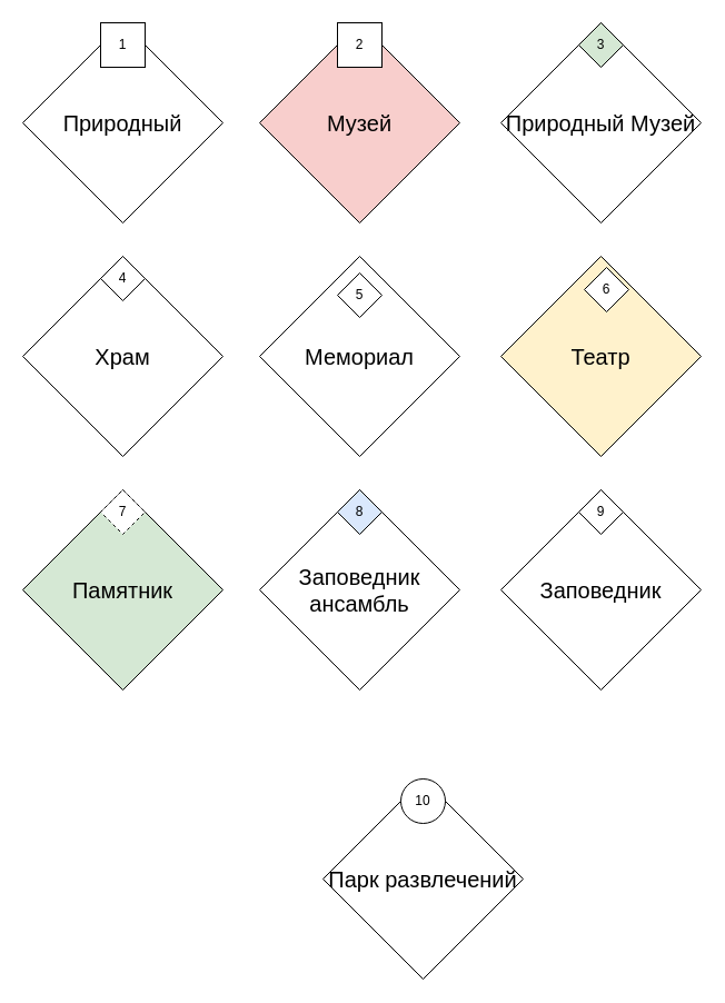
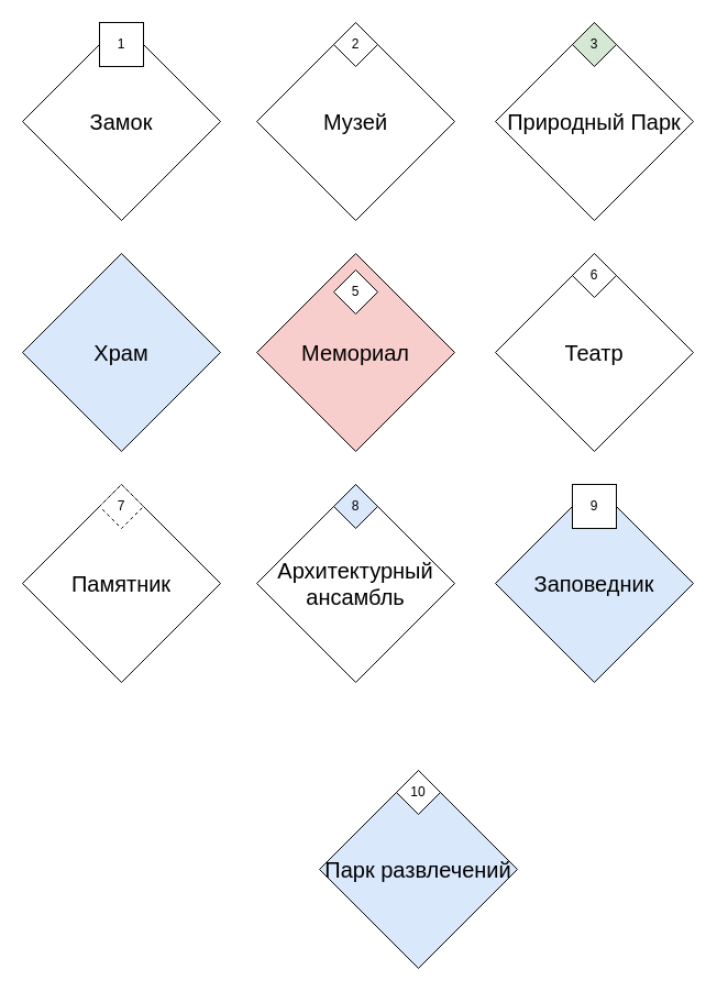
  <mxCell id="0" />
  <mxCell id="1" parent="0" />
  <mxCell id="2" value="" style="group" vertex="1" connectable="0" parent="1"><mxGeometry x="20" y="20" width="180" height="180" as="geometry" /></mxCell>
- <mxCell id="3" value="&lt;font style=&quot;font-size: 20px;&quot;&gt;Природный&lt;/font&gt;" style="rhombus;whiteSpace=wrap;html=1;" vertex="1" parent="2"><mxGeometry width="180" height="180" as="geometry" /></mxCell>
+ <mxCell id="3" value="&lt;font style=&quot;font-size: 20px;&quot;&gt;Замок&lt;/font&gt;" style="rhombus;whiteSpace=wrap;html=1;" vertex="1" parent="2"><mxGeometry width="180" height="180" as="geometry" /></mxCell>
  <mxCell id="4" value="1" style="whiteSpace=wrap;html=1;rounded=0;" vertex="1" parent="2"><mxGeometry x="70" width="40" height="40" as="geometry" /></mxCell>
  <mxCell id="5" value="" style="group" vertex="1" connectable="0" parent="1"><mxGeometry x="233" y="20" width="180" height="180" as="geometry" /></mxCell>
- <mxCell id="6" value="&lt;font style=&quot;font-size: 20px;&quot;&gt;Музей&lt;/font&gt;" style="rhombus;whiteSpace=wrap;html=1;fillColor=#f8cecc;" vertex="1" parent="5"><mxGeometry width="180" height="180" as="geometry" /></mxCell>
- <mxCell id="7" value="2" style="whiteSpace=wrap;html=1;rounded=0;" vertex="1" parent="5"><mxGeometry x="70" width="40" height="40" as="geometry" /></mxCell>
+ <mxCell id="6" value="&lt;font style=&quot;font-size: 20px;&quot;&gt;Музей&lt;/font&gt;" style="rhombus;whiteSpace=wrap;html=1;" vertex="1" parent="5"><mxGeometry width="180" height="180" as="geometry" /></mxCell>
+ <mxCell id="7" value="2" style="rhombus;whiteSpace=wrap;html=1;" vertex="1" parent="5"><mxGeometry x="70" width="40" height="40" as="geometry" /></mxCell>
  <mxCell id="8" value="" style="group" vertex="1" connectable="0" parent="1"><mxGeometry x="450" y="20" width="180" height="180" as="geometry" /></mxCell>
- <mxCell id="9" value="&lt;font style=&quot;font-size: 20px;&quot;&gt;Природный Музей&lt;/font&gt;" style="rhombus;whiteSpace=wrap;html=1;" vertex="1" parent="8"><mxGeometry width="180" height="180" as="geometry" /></mxCell>
+ <mxCell id="9" value="&lt;font style=&quot;font-size: 20px;&quot;&gt;Природный Парк&lt;/font&gt;" style="rhombus;whiteSpace=wrap;html=1;" vertex="1" parent="8"><mxGeometry width="180" height="180" as="geometry" /></mxCell>
  <mxCell id="10" value="3" style="rhombus;whiteSpace=wrap;html=1;fillColor=#d5e8d4;" vertex="1" parent="8"><mxGeometry x="70" width="40" height="40" as="geometry" /></mxCell>
  <mxCell id="11" value="" style="group" vertex="1" connectable="0" parent="1"><mxGeometry x="20" y="230" width="180" height="180" as="geometry" /></mxCell>
- <mxCell id="12" value="&lt;font style=&quot;font-size: 20px;&quot;&gt;Храм&lt;/font&gt;" style="rhombus;whiteSpace=wrap;html=1;" vertex="1" parent="11"><mxGeometry width="180" height="180" as="geometry" /></mxCell>
- <mxCell id="13" value="4" style="rhombus;whiteSpace=wrap;html=1;" vertex="1" parent="11"><mxGeometry x="70" width="40" height="40" as="geometry" /></mxCell>
+ <mxCell id="12" value="&lt;font style=&quot;font-size: 20px;&quot;&gt;Храм&lt;/font&gt;" style="rhombus;whiteSpace=wrap;html=1;fillColor=#dae8fc;" vertex="1" parent="11"><mxGeometry width="180" height="180" as="geometry" /></mxCell>
  <mxCell id="14" value="" style="group" vertex="1" connectable="0" parent="1"><mxGeometry x="233" y="230" width="180" height="180" as="geometry" /></mxCell>
- <mxCell id="15" value="&lt;font style=&quot;font-size: 20px;&quot;&gt;Мемориал&lt;/font&gt;" style="rhombus;whiteSpace=wrap;html=1;" vertex="1" parent="14"><mxGeometry width="180" height="180" as="geometry" /></mxCell>
+ <mxCell id="15" value="&lt;font style=&quot;font-size: 20px;&quot;&gt;Мемориал&lt;/font&gt;" style="rhombus;whiteSpace=wrap;html=1;fillColor=#f8cecc;" vertex="1" parent="14"><mxGeometry width="180" height="180" as="geometry" /></mxCell>
  <mxCell id="16" value="5" style="rhombus;whiteSpace=wrap;html=1;" vertex="1" parent="14"><mxGeometry x="70" y="15" width="40" height="40" as="geometry" /></mxCell>
  <mxCell id="17" value="" style="group" vertex="1" connectable="0" parent="1"><mxGeometry x="450" y="230" width="180" height="180" as="geometry" /></mxCell>
- <mxCell id="18" value="&lt;font style=&quot;font-size: 20px;&quot;&gt;Театр&lt;/font&gt;" style="rhombus;whiteSpace=wrap;html=1;fillColor=#fff2cc;" vertex="1" parent="17"><mxGeometry width="180" height="180" as="geometry" /></mxCell>
- <mxCell id="19" value="6" style="rhombus;whiteSpace=wrap;html=1;" vertex="1" parent="17"><mxGeometry x="75" y="10" width="40" height="40" as="geometry" /></mxCell>
+ <mxCell id="18" value="&lt;font style=&quot;font-size: 20px;&quot;&gt;Театр&lt;/font&gt;" style="rhombus;whiteSpace=wrap;html=1;" vertex="1" parent="17"><mxGeometry width="180" height="180" as="geometry" /></mxCell>
+ <mxCell id="19" value="6" style="rhombus;whiteSpace=wrap;html=1;" vertex="1" parent="17"><mxGeometry x="70" width="40" height="40" as="geometry" /></mxCell>
  <mxCell id="20" value="" style="group" vertex="1" connectable="0" parent="1"><mxGeometry x="20" y="440" width="180" height="180" as="geometry" /></mxCell>
- <mxCell id="21" value="&lt;font style=&quot;font-size: 20px;&quot;&gt;Памятник&lt;/font&gt;" style="rhombus;whiteSpace=wrap;html=1;fillColor=#d5e8d4;" vertex="1" parent="20"><mxGeometry width="180" height="180" as="geometry" /></mxCell>
+ <mxCell id="21" value="&lt;font style=&quot;font-size: 20px;&quot;&gt;Памятник&lt;/font&gt;" style="rhombus;whiteSpace=wrap;html=1;" vertex="1" parent="20"><mxGeometry width="180" height="180" as="geometry" /></mxCell>
  <mxCell id="22" value="7" style="rhombus;whiteSpace=wrap;html=1;dashed=1;" vertex="1" parent="20"><mxGeometry x="70" width="40" height="40" as="geometry" /></mxCell>
  <mxCell id="23" value="" style="group" vertex="1" connectable="0" parent="1"><mxGeometry x="233" y="440" width="180" height="180" as="geometry" /></mxCell>
- <mxCell id="24" value="&lt;font style=&quot;font-size: 20px;&quot;&gt;Заповедник ансамбль&lt;/font&gt;" style="rhombus;whiteSpace=wrap;html=1;" vertex="1" parent="23"><mxGeometry width="180" height="180" as="geometry" /></mxCell>
+ <mxCell id="24" value="&lt;font style=&quot;font-size: 20px;&quot;&gt;Архитектурный ансамбль&lt;/font&gt;" style="rhombus;whiteSpace=wrap;html=1;" vertex="1" parent="23"><mxGeometry width="180" height="180" as="geometry" /></mxCell>
  <mxCell id="25" value="8" style="rhombus;whiteSpace=wrap;html=1;fillColor=#dae8fc;" vertex="1" parent="23"><mxGeometry x="70" width="40" height="40" as="geometry" /></mxCell>
  <mxCell id="26" value="" style="group" vertex="1" connectable="0" parent="1"><mxGeometry x="450" y="440" width="180" height="180" as="geometry" /></mxCell>
- <mxCell id="27" value="&lt;font style=&quot;font-size: 20px;&quot;&gt;Заповедник&lt;/font&gt;" style="rhombus;whiteSpace=wrap;html=1;" vertex="1" parent="26"><mxGeometry width="180" height="180" as="geometry" /></mxCell>
- <mxCell id="28" value="9" style="rhombus;whiteSpace=wrap;html=1;" vertex="1" parent="26"><mxGeometry x="70" width="40" height="40" as="geometry" /></mxCell>
+ <mxCell id="27" value="&lt;font style=&quot;font-size: 20px;&quot;&gt;Заповедник&lt;/font&gt;" style="rhombus;whiteSpace=wrap;html=1;fillColor=#dae8fc;" vertex="1" parent="26"><mxGeometry width="180" height="180" as="geometry" /></mxCell>
+ <mxCell id="28" value="9" style="whiteSpace=wrap;html=1;rounded=0;" vertex="1" parent="26"><mxGeometry x="70" width="40" height="40" as="geometry" /></mxCell>
  <mxCell id="29" value="" style="group" vertex="1" connectable="0" parent="1"><mxGeometry x="290" y="700" width="180" height="180" as="geometry" /></mxCell>
- <mxCell id="30" value="&lt;font style=&quot;font-size: 20px;&quot;&gt;Парк развлечений&lt;/font&gt;" style="rhombus;whiteSpace=wrap;html=1;" vertex="1" parent="29"><mxGeometry width="180" height="180" as="geometry" /></mxCell>
- <mxCell id="31" value="10" style="ellipse;whiteSpace=wrap;html=1;" vertex="1" parent="29"><mxGeometry x="70" width="40" height="40" as="geometry" /></mxCell>
+ <mxCell id="30" value="&lt;font style=&quot;font-size: 20px;&quot;&gt;Парк развлечений&lt;/font&gt;" style="rhombus;whiteSpace=wrap;html=1;fillColor=#dae8fc;" vertex="1" parent="29"><mxGeometry width="180" height="180" as="geometry" /></mxCell>
+ <mxCell id="31" value="10" style="rhombus;whiteSpace=wrap;html=1;" vertex="1" parent="29"><mxGeometry x="70" width="40" height="40" as="geometry" /></mxCell>
